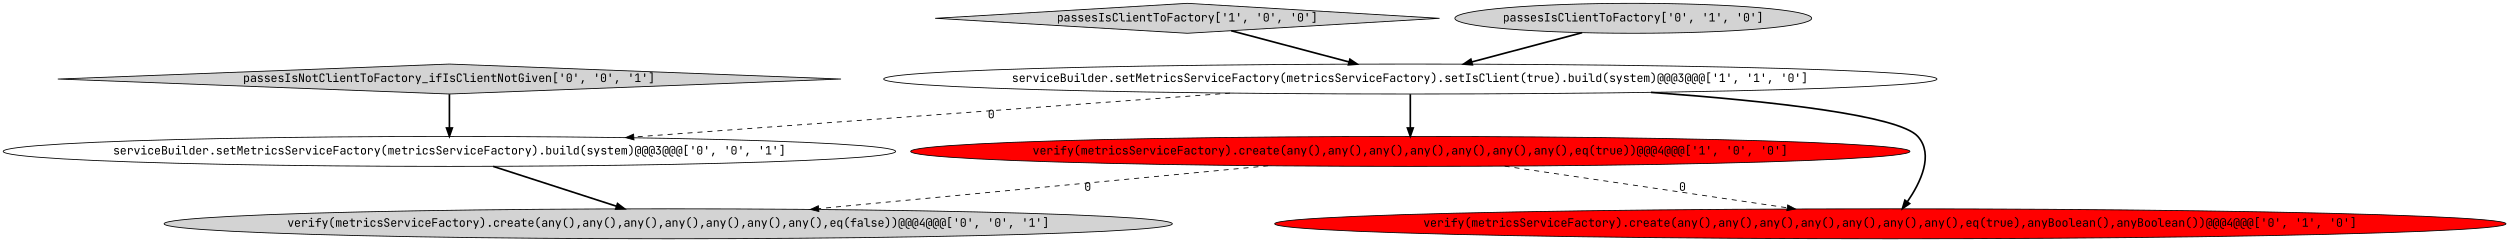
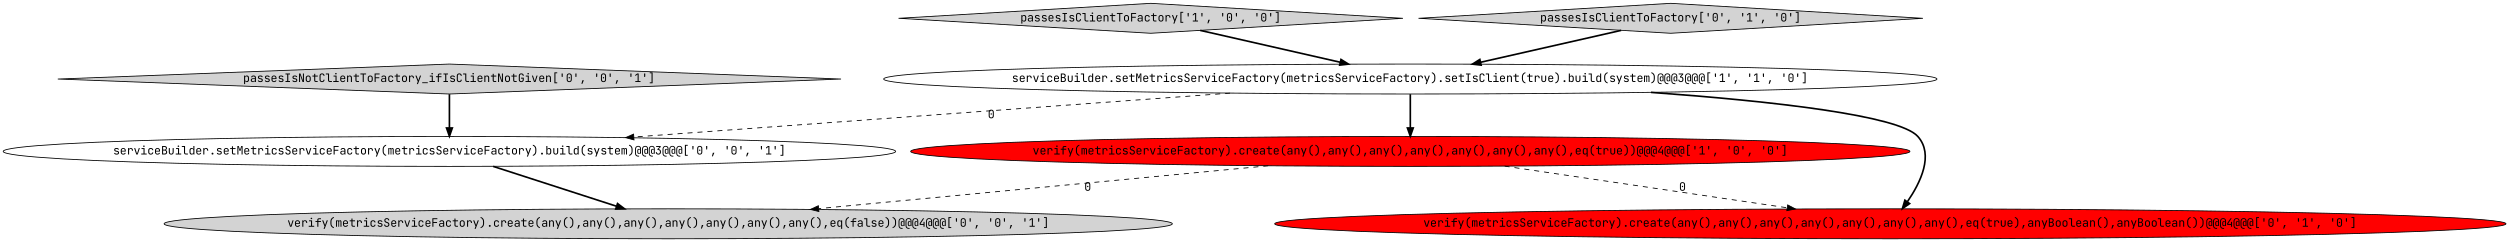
  digraph {
    fontname="JetBrains Mono"
    node [fillcolor=lightgray shape=ellipse style=filled fontname="JetBrains Mono"]
    edge [style=bold fontname="JetBrains Mono"]
    n1 [fillcolor=red label="verify(metricsServiceFactory).create(any(),any(),any(),any(),any(),any(),any(),eq(true))@@@4@@@['1', '0', '0']"]
    n2 [fillcolor=red label="verify(metricsServiceFactory).create(any(),any(),any(),any(),any(),any(),any(),eq(true),anyBoolean(),anyBoolean())@@@4@@@['0', '1', '0']"]
    n3 [label="verify(metricsServiceFactory).create(any(),any(),any(),any(),any(),any(),any(),eq(false))@@@4@@@['0', '0', '1']"]
    n4 [label="passesIsClientToFactory['1', '0', '0']" shape=diamond]
    n5 [fillcolor=white label="serviceBuilder.setMetricsServiceFactory(metricsServiceFactory).setIsClient(true).build(system)@@@3@@@['1', '1', '0']"]
    n6 [fillcolor=white label="serviceBuilder.setMetricsServiceFactory(metricsServiceFactory).build(system)@@@3@@@['0', '0', '1']"]
-   n7 [label="passesIsClientToFactory['0', '1', '0']"]
+   n7 [label="passesIsClientToFactory['0', '1', '0']" shape=diamond]
    n8 [label="passesIsNotClientToFactory_ifIsClientNotGiven['0', '0', '1']" shape=diamond]
    n1 -> n2 [label=0 style=dashed]
    n1 -> n3 [label=0 style=dashed]
    n4 -> n5
    n5 -> n1
    n5 -> n2
    n5 -> n6 [label=0 style=dashed]
    n6 -> n3
    n7 -> n5
    n8 -> n6
  }
